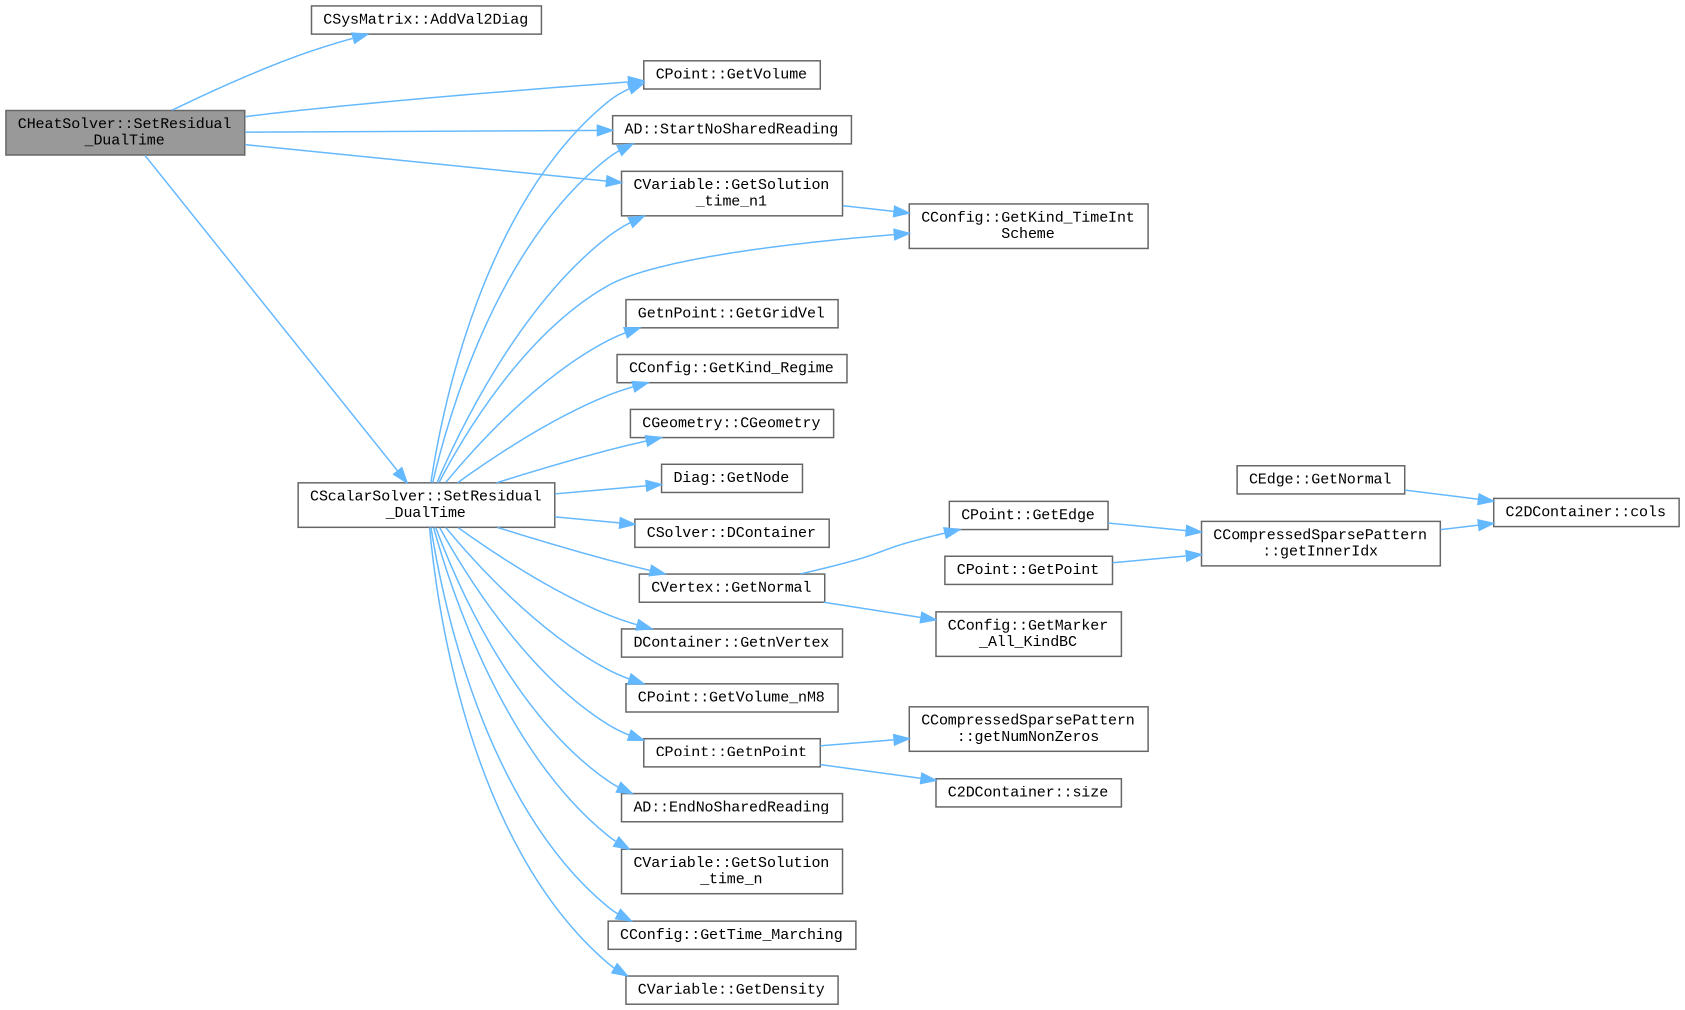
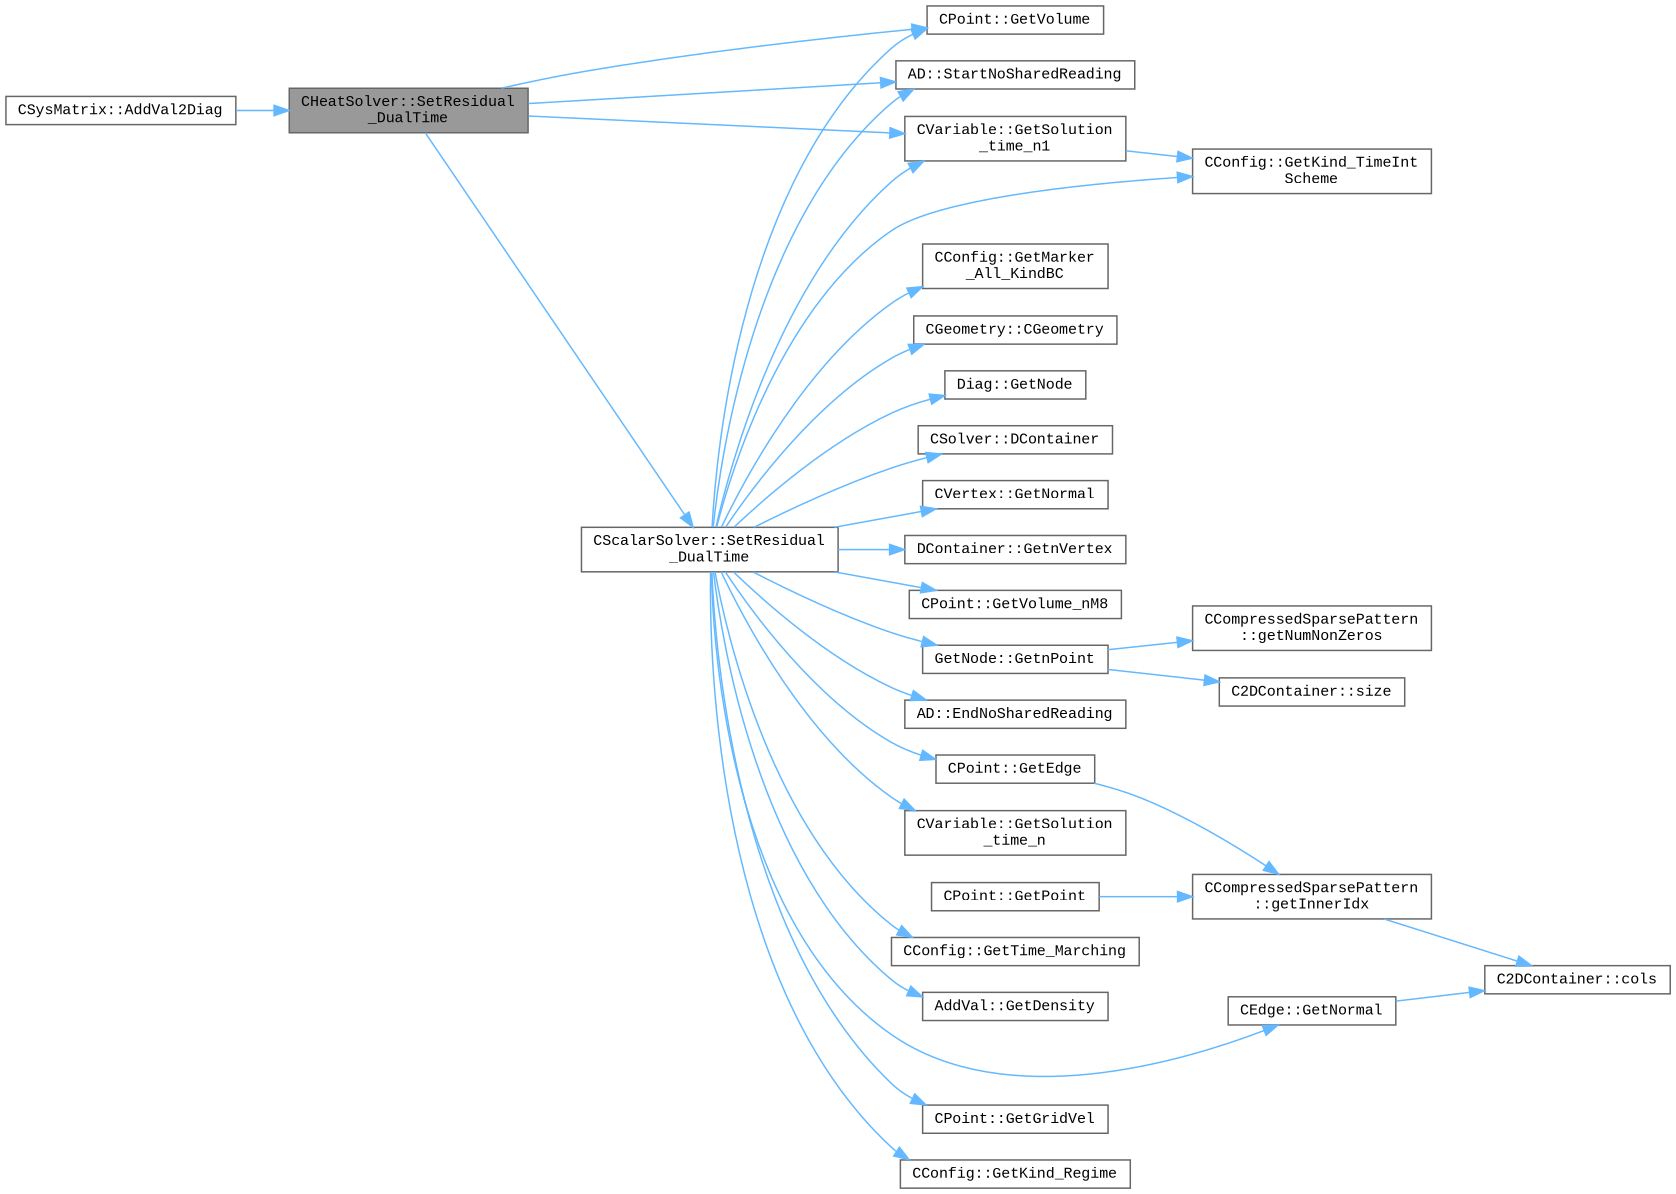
  digraph {
    fontname="Liberation Mono"
    rankdir=LR
    node [color=grey40 fillcolor=white fontname="Liberation Mono" fontsize=10 shape=box style=filled]
    edge [color=steelblue1 fontname="Liberation Mono" fontsize=10 labelfontname=Helvetica labelfontsize=10 style=solid]
    n1 [color=gray40 fillcolor=grey60 fontcolor=black height=0.2 label="CHeatSolver::SetResidual\l_DualTime" width=0.4]
    n2 [height=0.2 label="CSysMatrix::AddVal2Diag" width=0.4]
    n3 [height=0.2 label="CVariable::GetSolution\l_time_n1" width=0.4]
    n4 [height=0.2 label="CPoint::GetVolume" width=0.4]
    n5 [height=0.2 label="CScalarSolver::SetResidual\l_DualTime" width=0.4]
    n6 [height=0.2 label="AD::StartNoSharedReading" width=0.4]
    n7 [height=0.2 label="AD::EndNoSharedReading" width=0.4]
    n8 [height=0.2 label="CConfig::GetKind_TimeInt\lScheme" width=0.4]
    n9 [height=0.2 label="CVariable::GetSolution\l_time_n" width=0.4]
    n10 [height=0.2 label="CConfig::GetTime_Marching" width=0.4]
-   n11 [height=0.2 label="CVariable::GetDensity" width=0.4]
+   n11 [height=0.2 label="AddVal::GetDensity" width=0.4]
    n12 [height=0.2 label="CPoint::GetEdge" width=0.4]
-   n13 [height=0.2 label="GetnPoint::GetGridVel" width=0.4]
+   n13 [height=0.2 label="CPoint::GetGridVel" width=0.4]
    n14 [height=0.2 label="CConfig::GetKind_Regime" width=0.4]
    n15 [height=0.2 label="CConfig::GetMarker\l_All_KindBC" width=0.4]
    n16 [height=0.2 label="CGeometry::CGeometry" width=0.4]
    n17 [height=0.2 label="Diag::GetNode" width=0.4]
    n18 [height=0.2 label="CSolver::DContainer" width=0.4]
    n19 [height=0.2 label="CVertex::GetNormal" width=0.4]
    n20 [height=0.2 label="CEdge::GetNormal" width=0.4]
-   n21 [height=0.2 label="CPoint::GetnPoint" width=0.4]
+   n21 [height=0.2 label="GetNode::GetnPoint" width=0.4]
    n22 [height=0.2 label="DContainer::GetnVertex" width=0.4]
    n23 [height=0.2 label="CPoint::GetVolume_nM8" width=0.4]
    n24 [height=0.2 label="CCompressedSparsePattern\l::getInnerIdx" width=0.4]
    n25 [height=0.2 label="C2DContainer::cols" width=0.4]
    n26 [height=0.2 label="CCompressedSparsePattern\l::getNumNonZeros" width=0.4]
    n27 [height=0.2 label="C2DContainer::size" width=0.4]
    n28 [height=0.2 label="CPoint::GetPoint" width=0.4]
-   n1 -> n2
+   n2 -> n1
    n1 -> n3
    n1 -> n4
    n1 -> n5
    n1 -> n6
    n3 -> n8
    n5 -> n3
    n5 -> n4
    n5 -> n6
    n5 -> n7
    n5 -> n8
    n5 -> n9
    n5 -> n10
    n5 -> n11
-   n19 -> n12
+   n5 -> n12
    n5 -> n13
    n5 -> n14
-   n19 -> n15
+   n5 -> n15
    n5 -> n16
    n5 -> n17
    n5 -> n18
    n5 -> n19
+   n5 -> n20
    n5 -> n21
    n5 -> n22
    n5 -> n23
    n12 -> n24
    n20 -> n25
    n21 -> n26
    n21 -> n27
    n24 -> n25
    n28 -> n24
  }
